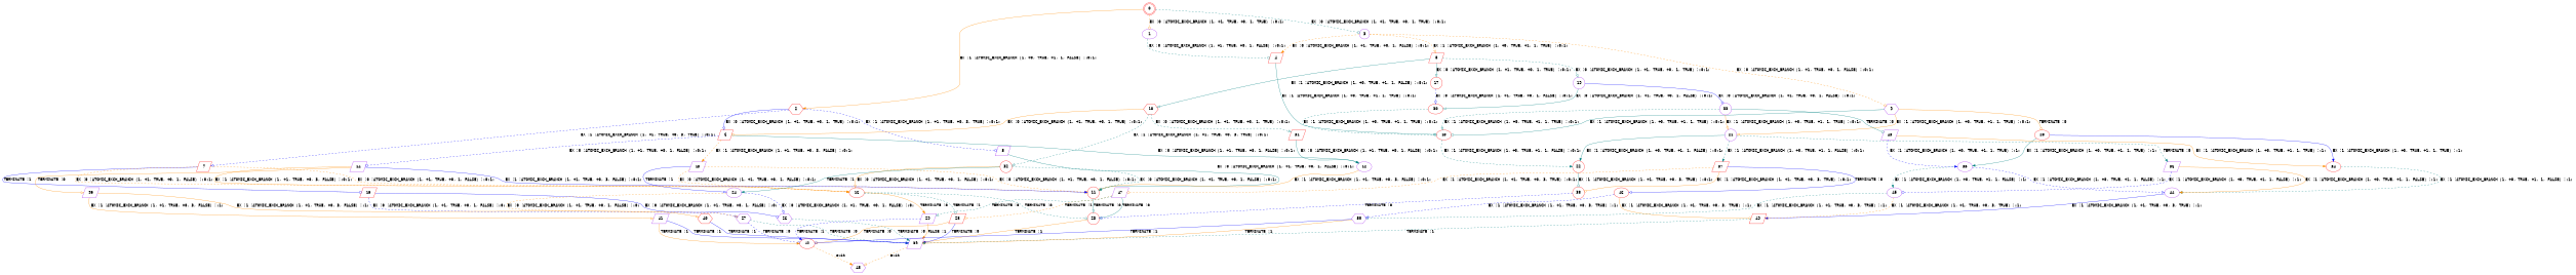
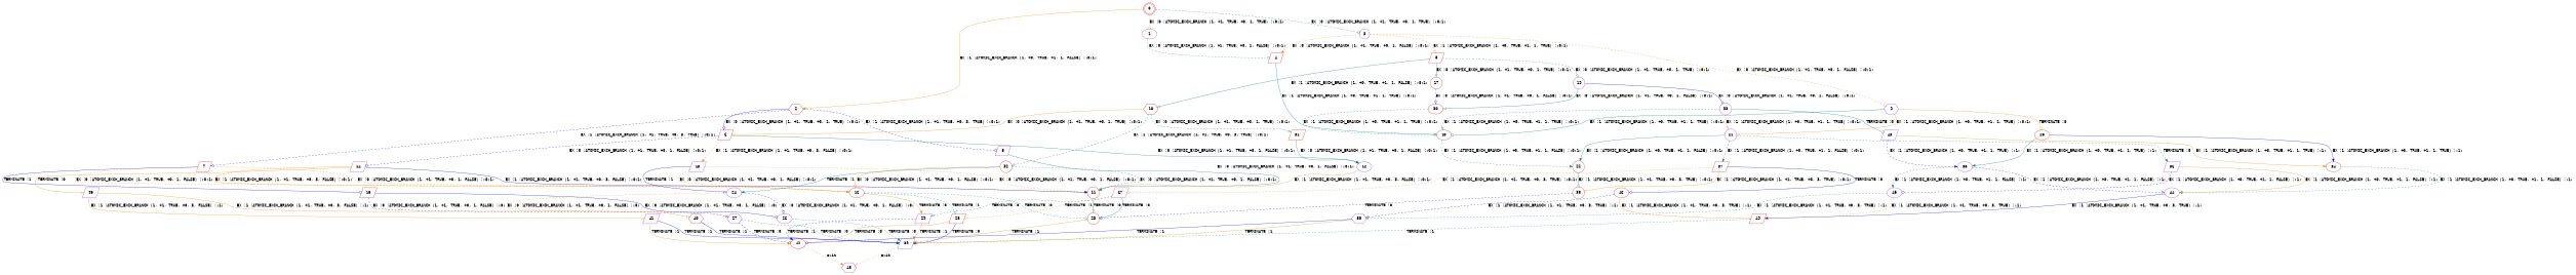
  digraph {
    fontname="DejaVu Sans Mono"
    node [color=red fontname="DejaVu Sans Mono" shape=parallelogram]
    edge [arrowhead=onormal color=darkorange fontname="DejaVu Sans Mono" style=solid]
    0 [peripheries=2 shape=circle]
    1 [color=purple shape=ellipse]
    2 [shape=hexagon]
    3 [color=purple shape=circle]
    4
    5 [color=purple]
    6
    7
    8
    9 [color=purple shape=hexagon]
    10 [shape=ellipse]
    11 [shape=circle]
    12 [color=purple shape=ellipse]
    13 [color=purple]
    14 [color=purple]
    15
    16 [shape=ellipse]
    17 [shape=circle]
    18 [shape=hexagon]
    19 [color=purple shape=circle]
    20 [shape=ellipse]
    21 [color=purple shape=circle]
    22 [shape=circle]
    23 [shape=circle]
    24 [color=purple shape=ellipse]
    n26 [color=purple label=95]
-   26 [color=purple shape=hexagon]
+   26 [color=purple shape=ellipse]
    27 [color=purple shape=hexagon]
    28
    29 [color=purple]
    30 [shape=ellipse]
    31
    32 [shape=circle]
    33 [color=purple shape=circle]
    34 [shape=ellipse]
    35 [color=purple shape=ellipse]
    36 [color=purple]
    37
    38 [shape=circle]
    39 [color=purple]
    40 [shape=hexagon]
    41 [color=purple]
    42 [shape=ellipse]
    43 [color=purple]
    44 [color=purple shape=ellipse]
    45 [color=purple shape=ellipse]
    46 [shape=ellipse]
-   47 [color=purple]
+   47 [color=purple label=67]
    48 [color=purple shape=hexagon]
    49
    50 [color=purple shape=hexagon]
    0 -> 1 [arrowhead=odot label="EX !0 !ATOMIC_EXCH_BRANCH (1, +1, TRUE, +0, 1, TRUE) !:0:1:" style=dashed]
    0 -> 2 [arrowhead=normal label="EX !1 !ATOMIC_EXCH_BRANCH (1, +0, TRUE, +1, 1, FALSE) !:0:1:"]
    0 -> 3 [arrowhead=odot color=teal label="EX !0 !ATOMIC_EXCH_BRANCH (1, +1, TRUE, +0, 1, TRUE) !:0:1:" style=dashed]
    1 -> 4 [arrowhead=odot color=teal label="EX !0 !ATOMIC_EXCH_BRANCH (1, +1, TRUE, +0, 1, FALSE) !:0:1:" style=dashed]
    2 -> 5 [arrowhead=odot color=blue label="EX !1 !ATOMIC_EXCH_BRANCH (1, +1, TRUE, +0, 3, TRUE) !:0:1:" style=dashed]
    2 -> 6 [color=blue label="EX !0 !ATOMIC_EXCH_BRANCH (1, +1, TRUE, +0, 1, TRUE) !:0:1:"]
    2 -> 7 [color=blue label="EX !1 !ATOMIC_EXCH_BRANCH (1, +1, TRUE, +0, 3, TRUE) !:0:1:" style=dashed]
    3 -> 4 [arrowhead=normal label="EX !0 !ATOMIC_EXCH_BRANCH (1, +1, TRUE, +0, 1, FALSE) !:0:1:" style=dashed]
    3 -> 8 [label="EX !1 !ATOMIC_EXCH_BRANCH (1, +0, TRUE, +1, 1, TRUE) !:0:1:" style=dashed]
    3 -> 9 [arrowhead=odot label="EX !0 !ATOMIC_EXCH_BRANCH (1, +1, TRUE, +0, 1, FALSE) !:0:1:" style=dashed]
    4 -> 10 [color=teal label="EX !1 !ATOMIC_EXCH_BRANCH (1, +0, TRUE, +1, 1, TRUE) !:0:1:"]
    5 -> 11 [color=teal label="EX !0 !ATOMIC_EXCH_BRANCH (1, +1, TRUE, +0, 1, FALSE) !:0:1:"]
    6 -> 12 [arrowhead=normal color=teal label="EX !0 !ATOMIC_EXCH_BRANCH (1, +1, TRUE, +0, 1, FALSE) !:0:1:"]
    6 -> 13 [arrowhead=normal label="EX !1 !ATOMIC_EXCH_BRANCH (1, +1, TRUE, +0, 3, FALSE) !:0:1:" style=dashed]
    6 -> 14 [arrowhead=odot color=blue label="EX !0 !ATOMIC_EXCH_BRANCH (1, +1, TRUE, +0, 1, FALSE) !:0:1:" style=dashed]
    7 -> 11 [arrowhead=odot label="EX !0 !ATOMIC_EXCH_BRANCH (1, +1, TRUE, +0, 1, FALSE) !:0:1:" style=dashed]
    7 -> 15 [arrowhead=odot color=blue label="TERMINATE !1"]
    7 -> 16 [arrowhead=normal label="EX !0 !ATOMIC_EXCH_BRANCH (1, +1, TRUE, +0, 1, FALSE) !:0:1:" style=dashed]
    8 -> 17 [color=teal label="EX !0 !ATOMIC_EXCH_BRANCH (1, +1, TRUE, +0, 1, TRUE) !:0:1:"]
    8 -> 18 [color=teal label="EX !1 !ATOMIC_EXCH_BRANCH (1, +0, TRUE, +1, 1, FALSE) !:0:1:"]
    8 -> 19 [color=teal label="EX !0 !ATOMIC_EXCH_BRANCH (1, +1, TRUE, +0, 1, TRUE) !:0:1:" style=dashed]
    9 -> 10 [arrowhead=odot color=teal label="EX !1 !ATOMIC_EXCH_BRANCH (1, +0, TRUE, +1, 1, TRUE) !:0:1:"]
    9 -> 20 [arrowhead=odot label="TERMINATE !0"]
    9 -> 21 [label="EX !1 !ATOMIC_EXCH_BRANCH (1, +0, TRUE, +1, 1, TRUE) !:0:1:"]
    10 -> 22 [arrowhead=normal color=teal label="EX !1 !ATOMIC_EXCH_BRANCH (1, +0, TRUE, +1, 1, FALSE) !:0:1:" style=dashed]
    11 -> 23 [color=teal label="TERMINATE !0"]
    12 -> 11 [arrowhead=odot label="EX !1 !ATOMIC_EXCH_BRANCH (1, +1, TRUE, +0, 3, FALSE) !:0:1:"]
    13 -> 11 [arrowhead=odot label="EX !0 !ATOMIC_EXCH_BRANCH (1, +1, TRUE, +0, 1, FALSE) !:0:1:" style=dashed]
    13 -> 16 [label="EX !0 !ATOMIC_EXCH_BRANCH (1, +1, TRUE, +0, 1, FALSE) !:0:1:" style=dashed]
    13 -> 24 [color=blue label="TERMINATE !1"]
    14 -> 11 [arrowhead=normal color=blue label="EX !1 !ATOMIC_EXCH_BRANCH (1, +1, TRUE, +0, 3, FALSE) !:0:1:"]
    14 -> 16 [label="EX !1 !ATOMIC_EXCH_BRANCH (1, +1, TRUE, +0, 3, FALSE) !:0:1:"]
    14 -> n26 [label="TERMINATE !0"]
    15 -> 26 [arrowhead=odot color=blue label="EX !0 !ATOMIC_EXCH_BRANCH (1, +1, TRUE, +0, 1, FALSE) !:0:"]
    15 -> 27 [color=blue label="EX !0 !ATOMIC_EXCH_BRANCH (1, +1, TRUE, +0, 1, FALSE) !:0:" style=dashed]
    16 -> 23 [arrowhead=odot color=teal label="TERMINATE !0" style=dashed]
    16 -> 28 [arrowhead=odot color=teal label="TERMINATE !1" style=dashed]
    16 -> 29 [arrowhead=normal label="TERMINATE !0"]
    17 -> 30 [color=blue label="EX !0 !ATOMIC_EXCH_BRANCH (1, +1, TRUE, +0, 1, FALSE) !:0:1:" style=dashed]
    18 -> 6 [arrowhead=odot label="EX !0 !ATOMIC_EXCH_BRANCH (1, +1, TRUE, +0, 1, TRUE) !:0:1:"]
    18 -> 31 [color=teal label="EX !0 !ATOMIC_EXCH_BRANCH (1, +1, TRUE, +0, 1, TRUE) !:0:1:" style=dashed]
    18 -> 32 [color=teal label="EX !1 !ATOMIC_EXCH_BRANCH (1, +1, TRUE, +0, 3, TRUE) !:0:1:" style=dashed]
    19 -> 30 [color=teal label="EX !0 !ATOMIC_EXCH_BRANCH (1, +1, TRUE, +0, 1, FALSE) !:0:1:"]
    19 -> 33 [arrowhead=odot color=blue label="EX !0 !ATOMIC_EXCH_BRANCH (1, +1, TRUE, +0, 1, FALSE) !:0:1:"]
    20 -> 34 [arrowhead=normal color=blue label="EX !1 !ATOMIC_EXCH_BRANCH (1, +0, TRUE, +1, 1, TRUE) !:1:"]
    20 -> 35 [arrowhead=normal color=teal label="EX !1 !ATOMIC_EXCH_BRANCH (1, +0, TRUE, +1, 1, TRUE) !:1:"]
    21 -> 22 [arrowhead=normal color=teal label="EX !1 !ATOMIC_EXCH_BRANCH (1, +0, TRUE, +1, 1, FALSE) !:0:1:"]
    21 -> 36 [arrowhead=normal color=teal label="TERMINATE !0" style=dashed]
    21 -> 37 [arrowhead=normal color=teal label="EX !1 !ATOMIC_EXCH_BRANCH (1, +0, TRUE, +1, 1, FALSE) !:0:1:" style=dashed]
    22 -> 38 [arrowhead=odot color=teal label="EX !1 !ATOMIC_EXCH_BRANCH (1, +1, TRUE, +0, 3, TRUE) !:0:1:"]
    23 -> 39 [arrowhead=normal label="TERMINATE !1"]
    24 -> 26 [color=blue label="EX !0 !ATOMIC_EXCH_BRANCH (1, +1, TRUE, +0, 1, FALSE) !:0:" style=dashed]
    24 -> 27 [arrowhead=odot label="EX !0 !ATOMIC_EXCH_BRANCH (1, +1, TRUE, +0, 1, FALSE) !:0:" style=dashed]
    n26 -> 40 [label="EX !1 !ATOMIC_EXCH_BRANCH (1, +1, TRUE, +0, 3, FALSE) !:1:"]
    n26 -> 41 [label="EX !1 !ATOMIC_EXCH_BRANCH (1, +1, TRUE, +0, 3, FALSE) !:1:"]
    26 -> 39 [arrowhead=normal color=teal label="TERMINATE !0" style=dashed]
    27 -> 39 [arrowhead=normal color=teal label="TERMINATE !0" style=dashed]
    27 -> 42 [arrowhead=odot color=blue label="TERMINATE !0" style=dashed]
    28 -> 39 [arrowhead=normal color=blue label="TERMINATE !0"]
    28 -> 42 [label="TERMINATE !0"]
-   29 -> 39 [arrowhead=normal label="FALSE !1"]
+   29 -> 39 [arrowhead=normal label="TERMINATE !1"]
    29 -> 42 [arrowhead=normal color=blue label="TERMINATE !1" style=dashed]
    30 -> 10 [arrowhead=odot color=teal label="EX !1 !ATOMIC_EXCH_BRANCH (1, +0, TRUE, +1, 1, TRUE) !:0:1:" style=dashed]
    31 -> 12 [arrowhead=normal color=teal label="EX !0 !ATOMIC_EXCH_BRANCH (1, +1, TRUE, +0, 1, FALSE) !:0:1:"]
    32 -> 11 [arrowhead=normal color=teal label="EX !0 !ATOMIC_EXCH_BRANCH (1, +1, TRUE, +0, 1, FALSE) !:0:1:" style=dashed]
    32 -> 16 [label="EX !0 !ATOMIC_EXCH_BRANCH (1, +1, TRUE, +0, 1, FALSE) !:0:1:"]
    32 -> 24 [arrowhead=normal color=teal label="TERMINATE !1"]
    33 -> 10 [color=teal label="EX !1 !ATOMIC_EXCH_BRANCH (1, +0, TRUE, +1, 1, TRUE) !:0:1:" style=dashed]
    33 -> 21 [label="EX !1 !ATOMIC_EXCH_BRANCH (1, +0, TRUE, +1, 1, TRUE) !:0:1:"]
    33 -> 43 [arrowhead=odot color=teal label="TERMINATE !0"]
    34 -> 44 [arrowhead=normal color=teal label="EX !1 !ATOMIC_EXCH_BRANCH (1, +0, TRUE, +1, 1, FALSE) !:1:" style=dashed]
    35 -> 44 [color=blue label="EX !1 !ATOMIC_EXCH_BRANCH (1, +0, TRUE, +1, 1, FALSE) !:1:" style=dashed]
    35 -> 45 [arrowhead=normal color=teal label="EX !1 !ATOMIC_EXCH_BRANCH (1, +0, TRUE, +1, 1, FALSE) !:1:" style=dashed]
    36 -> 44 [arrowhead=normal label="EX !1 !ATOMIC_EXCH_BRANCH (1, +0, TRUE, +1, 1, FALSE) !:1:"]
    36 -> 45 [arrowhead=odot color=blue label="EX !1 !ATOMIC_EXCH_BRANCH (1, +0, TRUE, +1, 1, FALSE) !:1:" style=dashed]
    37 -> 38 [arrowhead=odot label="EX !1 !ATOMIC_EXCH_BRANCH (1, +1, TRUE, +0, 3, TRUE) !:0:1:"]
    37 -> 46 [color=blue label="TERMINATE !0"]
    37 -> 47 [arrowhead=odot label="EX !1 !ATOMIC_EXCH_BRANCH (1, +1, TRUE, +0, 3, TRUE) !:0:1:" style=dashed]
    38 -> 23 [color=blue label="TERMINATE !0" style=dashed]
    39 -> 48 [label=exit style=dashed]
    40 -> 39 [color=blue label="TERMINATE !1"]
    41 -> 39 [color=blue label="TERMINATE !1"]
    41 -> 42 [arrowhead=normal label="TERMINATE !1"]
    42 -> 48 [arrowhead=normal label=exit style=dashed]
    43 -> 34 [arrowhead=normal label="EX !1 !ATOMIC_EXCH_BRANCH (1, +0, TRUE, +1, 1, TRUE) !:1:"]
    43 -> 35 [arrowhead=normal color=blue label="EX !1 !ATOMIC_EXCH_BRANCH (1, +0, TRUE, +1, 1, TRUE) !:1:" style=dashed]
    44 -> 49 [arrowhead=normal color=blue label="EX !1 !ATOMIC_EXCH_BRANCH (1, +1, TRUE, +0, 3, TRUE) !:1:"]
    45 -> 49 [label="EX !1 !ATOMIC_EXCH_BRANCH (1, +1, TRUE, +0, 3, TRUE) !:1:" style=dashed]
    45 -> 50 [arrowhead=odot color=teal label="EX !1 !ATOMIC_EXCH_BRANCH (1, +1, TRUE, +0, 3, TRUE) !:1:" style=dashed]
    46 -> 49 [arrowhead=odot label="EX !1 !ATOMIC_EXCH_BRANCH (1, +1, TRUE, +0, 3, TRUE) !:1:"]
    46 -> 50 [color=blue label="EX !1 !ATOMIC_EXCH_BRANCH (1, +1, TRUE, +0, 3, TRUE) !:1:" style=dashed]
    47 -> 23 [arrowhead=odot color=teal label="TERMINATE !0"]
    47 -> 28 [arrowhead=odot label="TERMINATE !1" style=dashed]
    47 -> 29 [color=teal label="TERMINATE !0" style=dashed]
    49 -> 39 [arrowhead=normal color=teal label="TERMINATE !1" style=dashed]
    50 -> 39 [arrowhead=odot label="TERMINATE !1"]
    50 -> 42 [arrowhead=odot color=blue label="TERMINATE !1"]
  }
